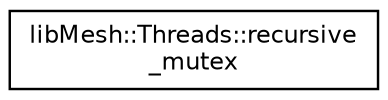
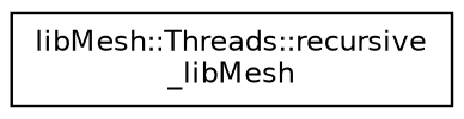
  digraph {
    rankdir=LR
-   n1 [color=black fillcolor=white fontname=Helvetica fontsize=10 height=0.2 label="libMesh::Threads::recursive\l_mutex" shape=record style=filled width=0.4]
+   n1 [color=black fillcolor=white fontname=Helvetica fontsize=10 height=0.2 label="libMesh::Threads::recursive\l_libMesh" shape=record style=filled width=0.4]
  }
